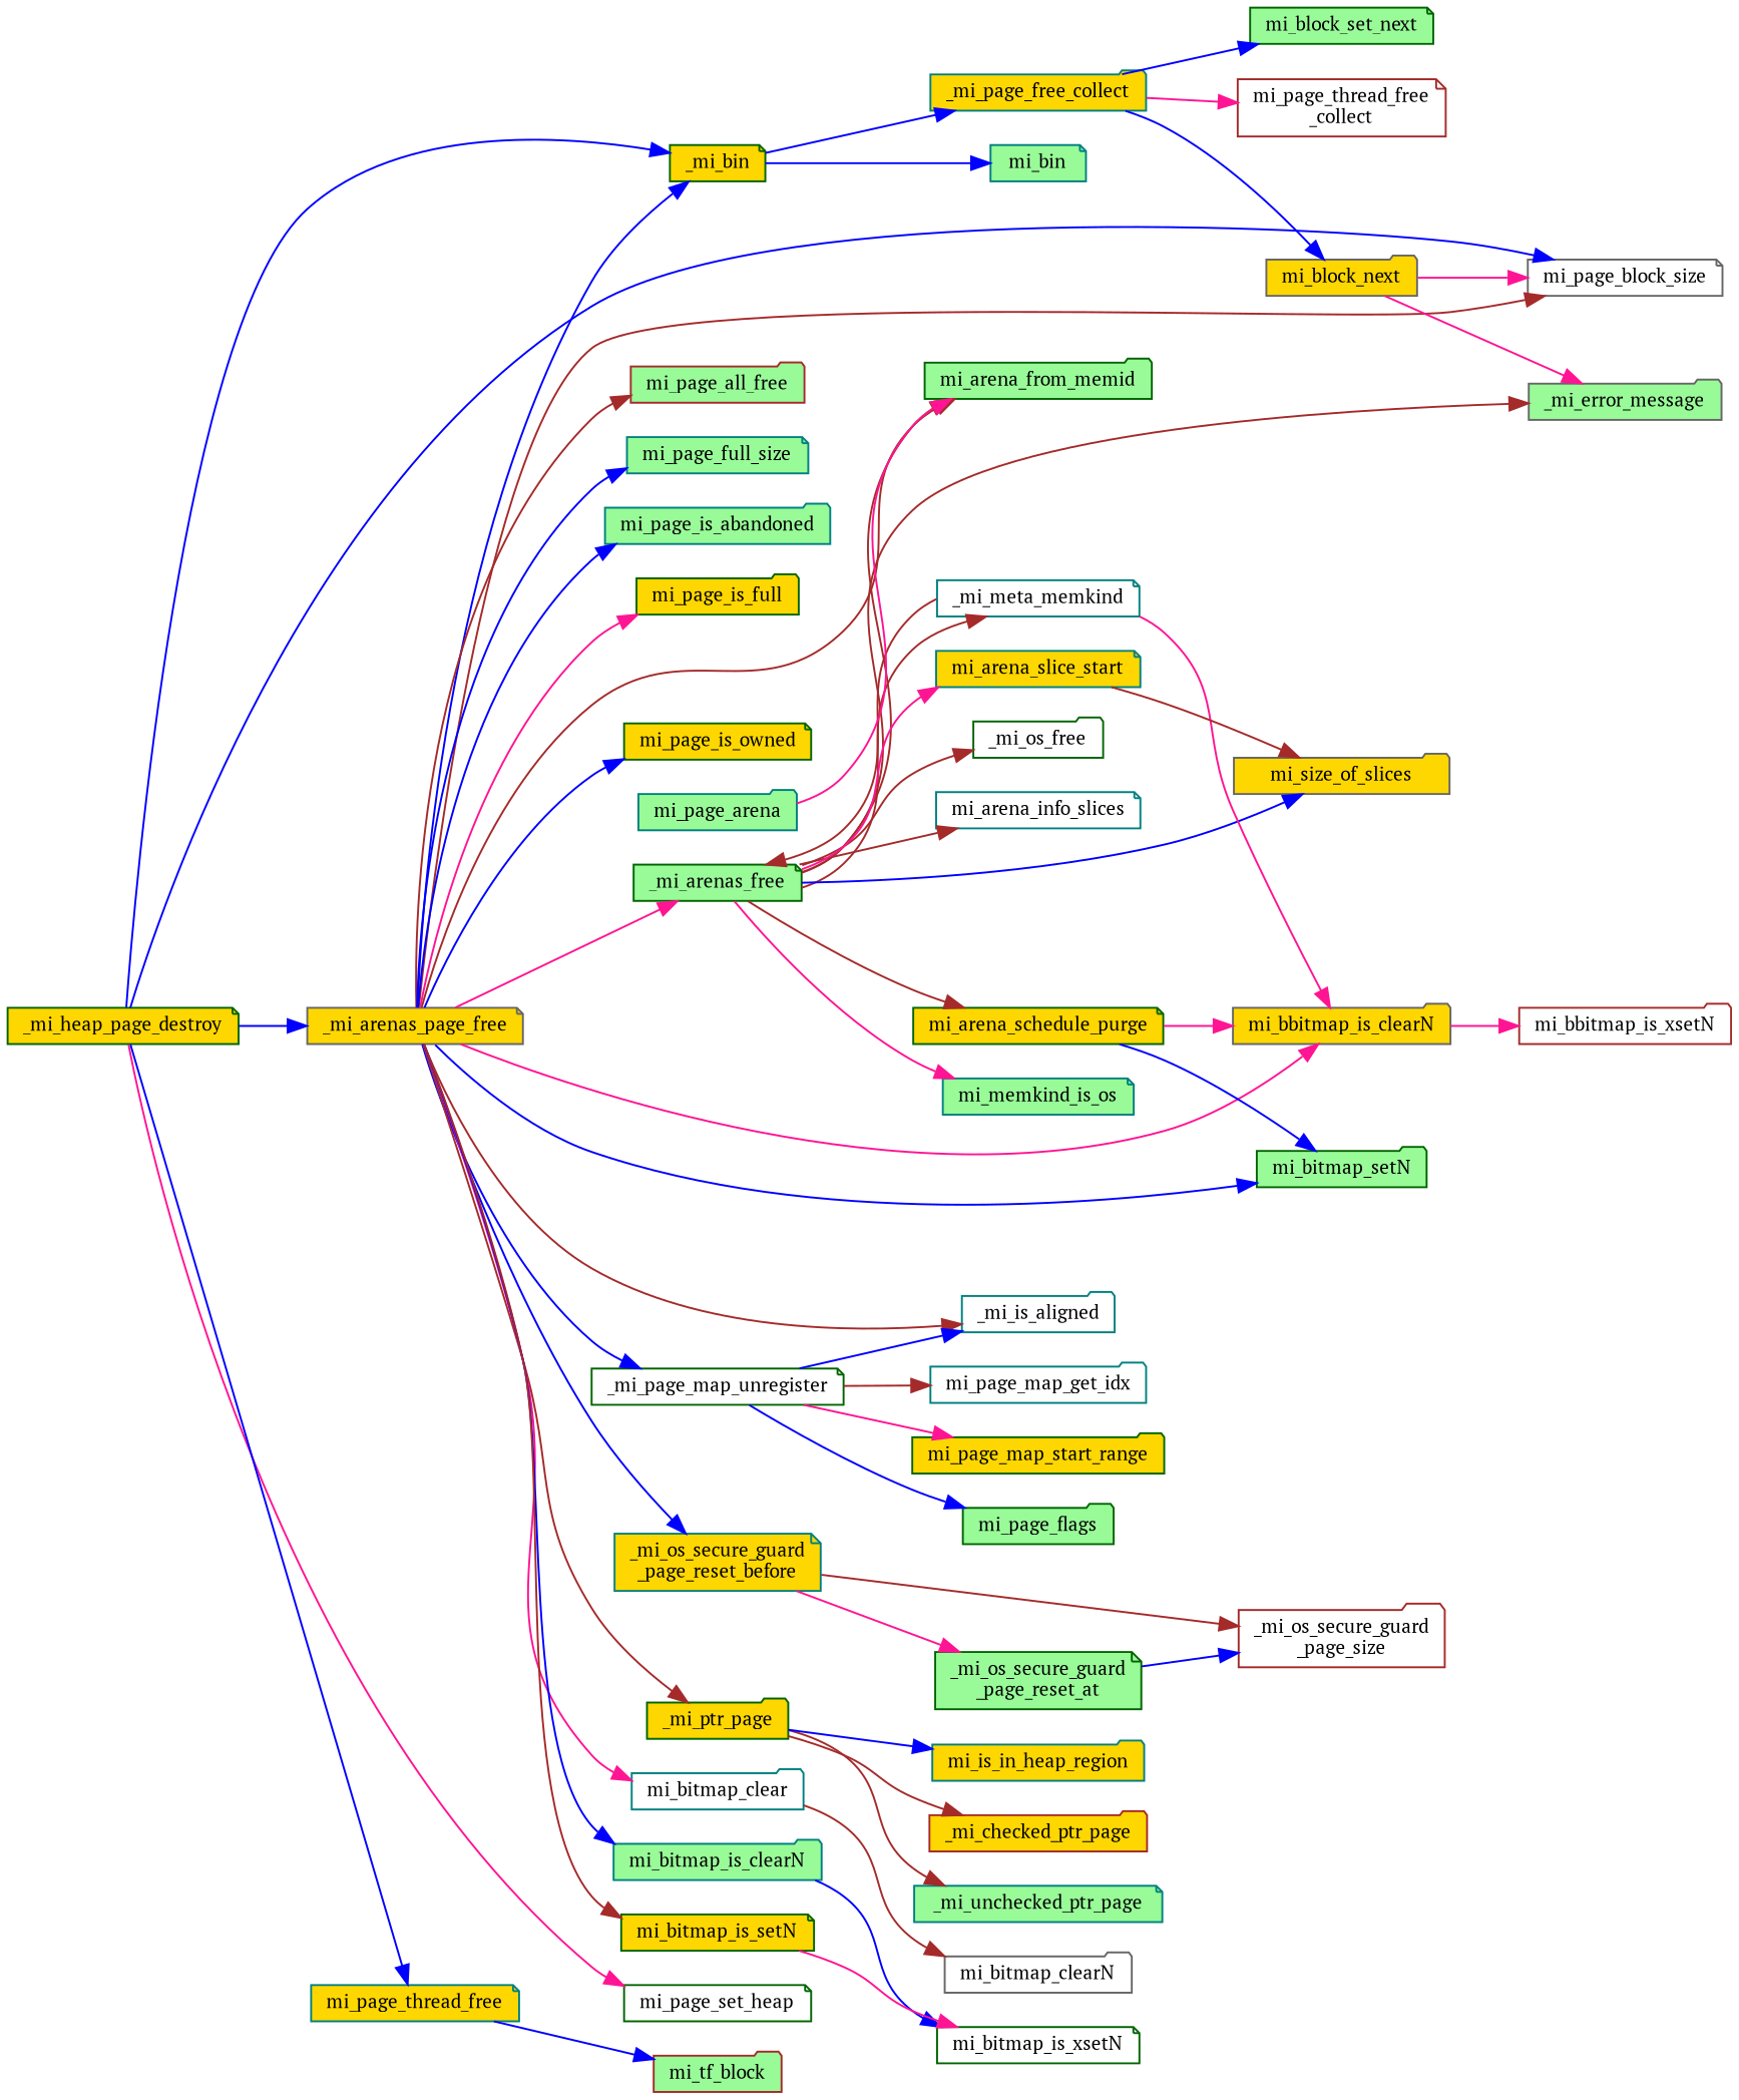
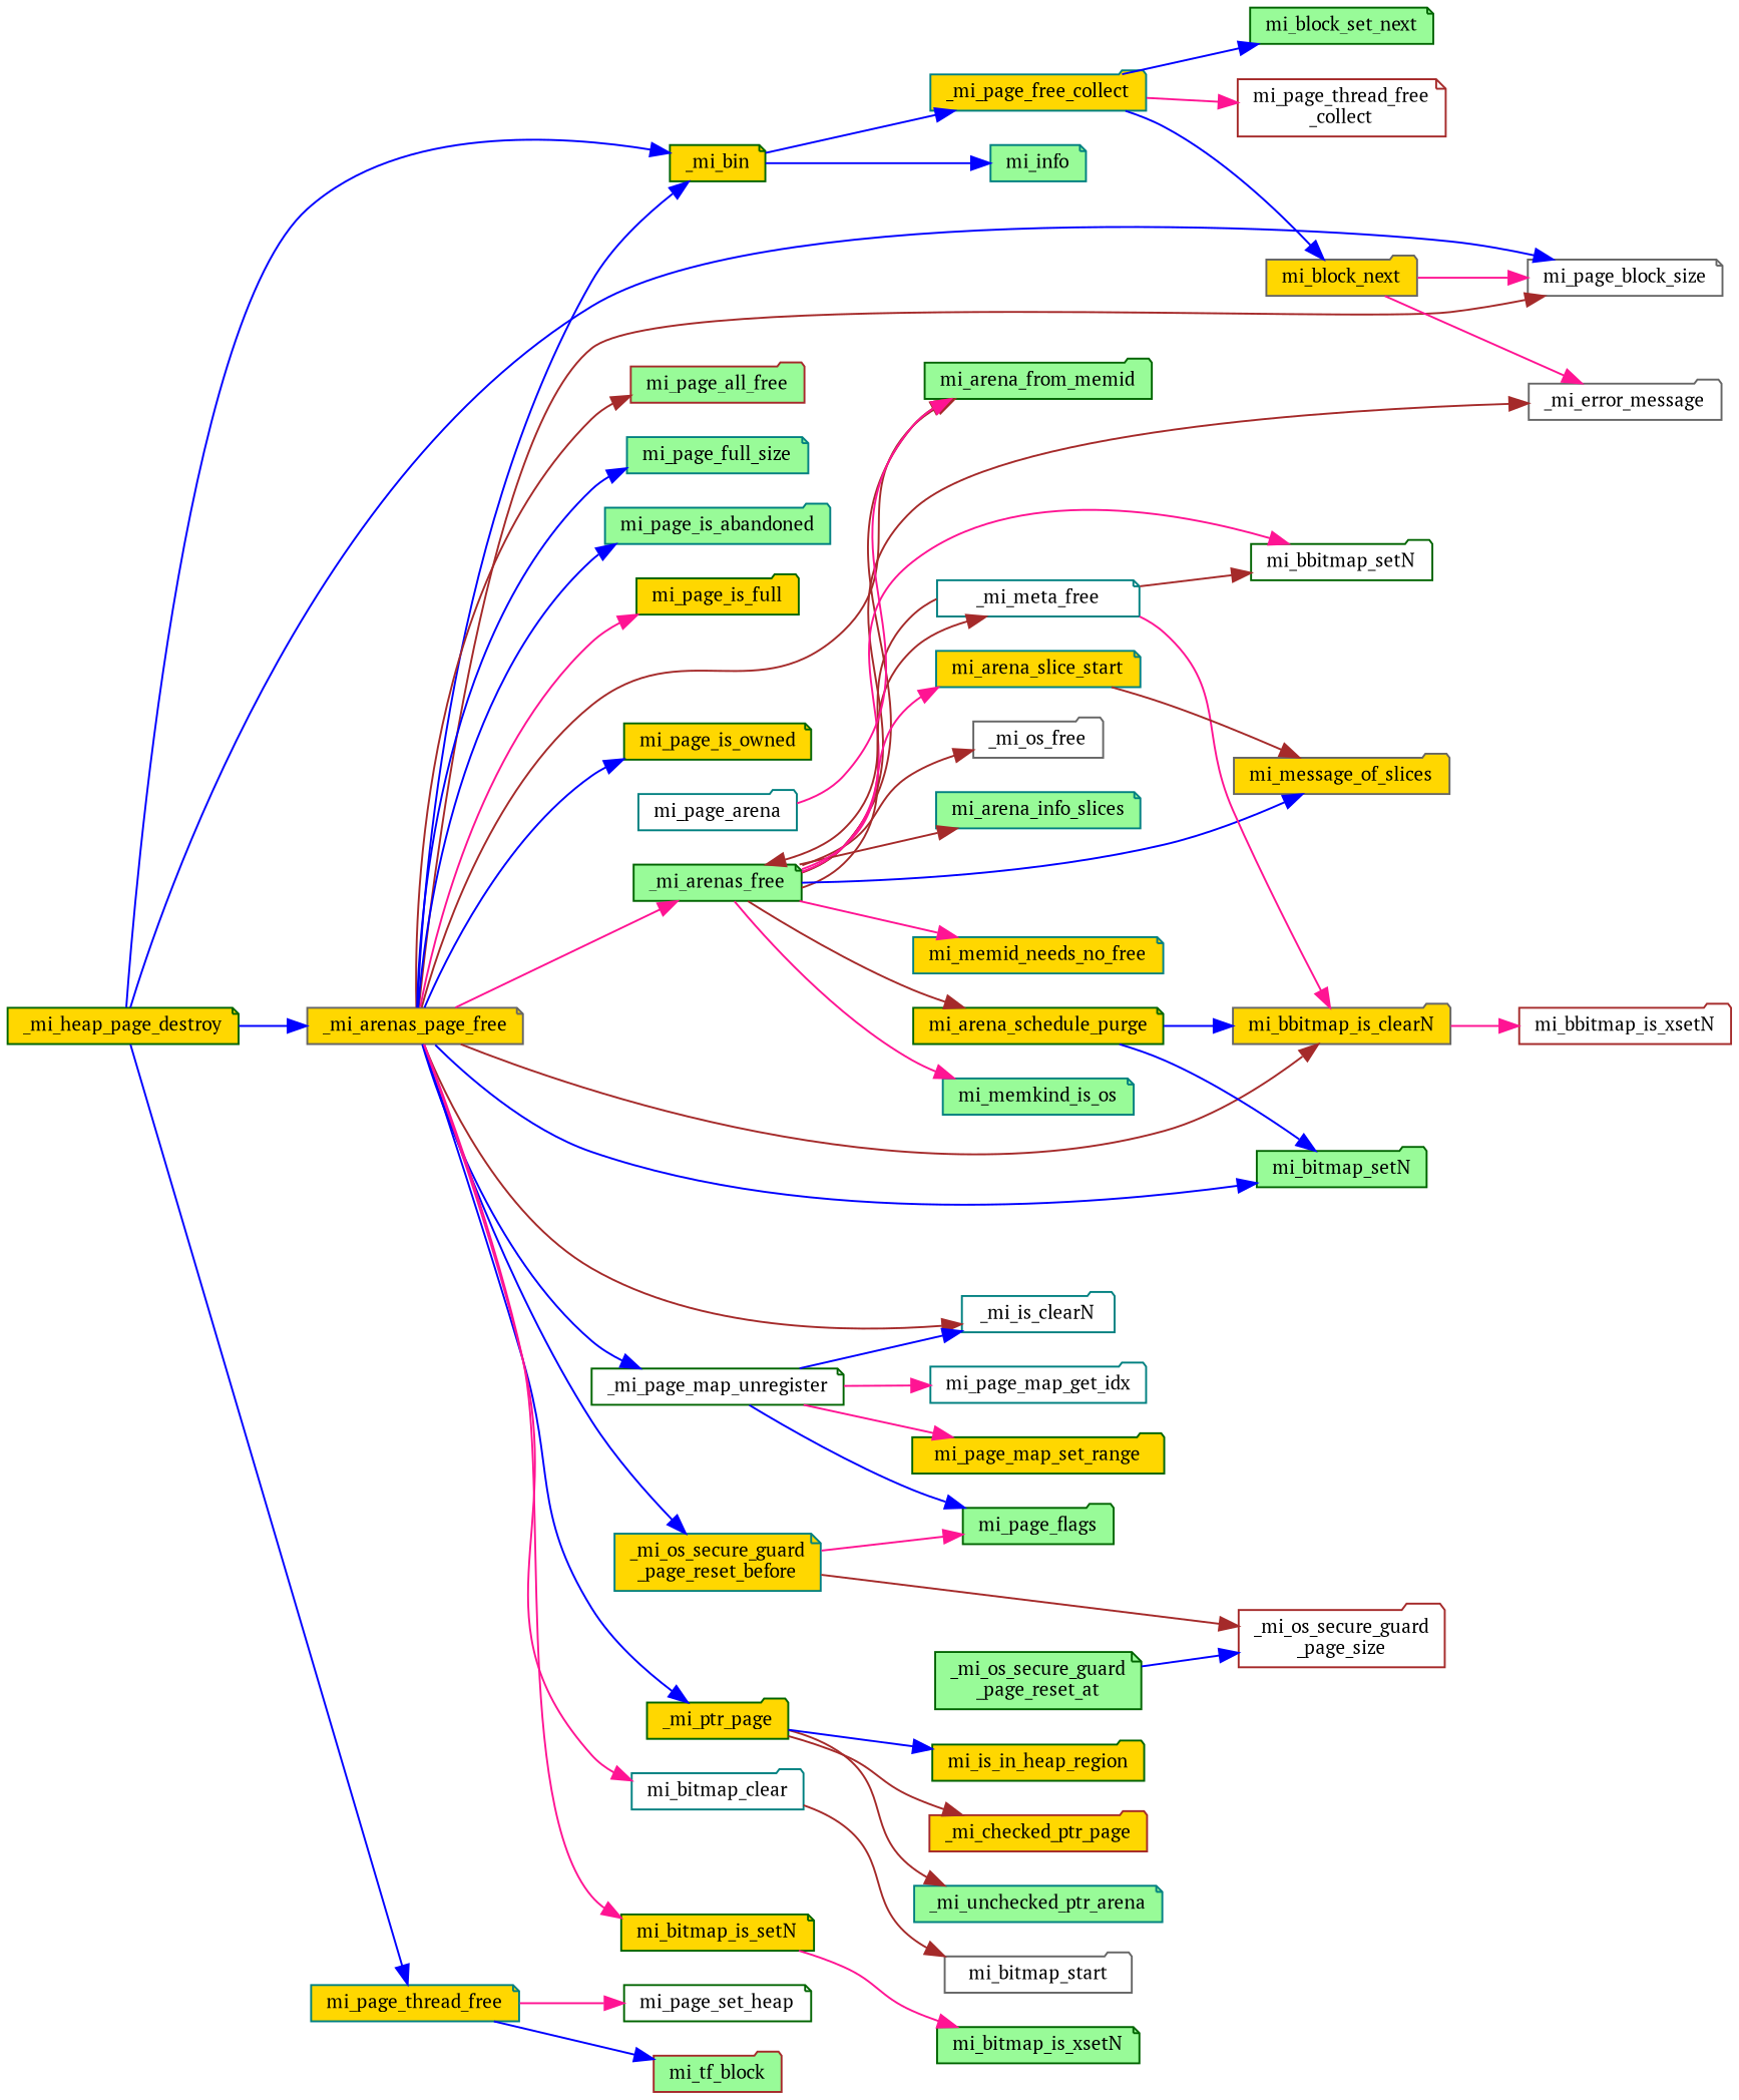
  digraph {
    fontname="PT Serif"
    rankdir=LR
    node [color=darkgreen fillcolor=gold fontname="PT Serif" fontsize=10 shape=folder style=filled]
    edge [color=blue fontname="PT Serif" fontsize=10 labelfontname=Helvetica labelfontsize=10 style=solid]
    n1 [fontcolor=black height=0.2 label=_mi_heap_page_destroy shape=note width=0.4]
    n2 [color=gray40 height=0.2 label=_mi_arenas_page_free shape=note width=0.4]
    n3 [height=0.2 label=_mi_bin shape=note width=0.4]
    n4 [color=gray40 fillcolor=white height=0.2 label=mi_page_block_size shape=note width=0.4]
    n5 [fillcolor=white height=0.2 label=mi_page_set_heap shape=note width=0.4]
    n6 [color=teal height=0.2 label=mi_page_thread_free shape=note width=0.4]
    n7 [fillcolor=palegreen height=0.2 label=_mi_arenas_free shape=note width=0.4]
    n8 [color=gray40 height=0.2 label=mi_bbitmap_is_clearN width=0.4]
    n9 [fillcolor=palegreen height=0.2 label=mi_bitmap_setN width=0.4]
-   n10 [color=teal fillcolor=white height=0.2 label=_mi_is_aligned width=0.4]
+   n10 [color=teal fillcolor=white height=0.2 label=_mi_is_clearN width=0.4]
    n11 [color=teal height=0.2 label="_mi_os_secure_guard\l_page_reset_before" shape=note width=0.4]
    n12 [fillcolor=white height=0.2 label=_mi_page_map_unregister shape=note width=0.4]
    n13 [height=0.2 label=_mi_ptr_page width=0.4]
    n14 [color=teal fillcolor=white height=0.2 label=mi_bitmap_clear width=0.4]
-   n15 [color=teal fillcolor=palegreen height=0.2 label=mi_bitmap_is_clearN width=0.4]
    n16 [height=0.2 label=mi_bitmap_is_setN shape=note width=0.4]
    n17 [color=brown fillcolor=palegreen height=0.2 label=mi_page_all_free width=0.4]
    n18 [color=teal fillcolor=palegreen height=0.2 label=mi_page_full_size shape=note width=0.4]
    n19 [color=teal fillcolor=palegreen height=0.2 label=mi_page_is_abandoned width=0.4]
    n20 [height=0.2 label=mi_page_is_full width=0.4]
    n21 [height=0.2 label=mi_page_is_owned shape=note width=0.4]
    n22 [fillcolor=palegreen height=0.2 label=mi_arena_from_memid width=0.4]
    n23 [color=teal height=0.2 label=_mi_page_free_collect width=0.4]
-   n24 [color=teal fillcolor=palegreen height=0.2 label=mi_bin shape=note width=0.4]
+   n24 [color=teal fillcolor=palegreen height=0.2 label=mi_info shape=note width=0.4]
    n25 [color=gray40 height=0.2 label=mi_block_next width=0.4]
    n26 [fillcolor=palegreen height=0.2 label=mi_block_set_next shape=note width=0.4]
    n27 [color=brown fillcolor=white height=0.2 label="mi_page_thread_free\l_collect" shape=note width=0.4]
    n28 [color=brown fillcolor=palegreen height=0.2 label=mi_tf_block width=0.4]
-   n29 [color=gray40 fillcolor=palegreen height=0.2 label=_mi_error_message width=0.4]
-   n30 [color=teal fillcolor=white height=0.2 label=_mi_meta_memkind shape=note width=0.4]
-   n32 [fillcolor=white height=0.2 label=_mi_os_free width=0.4]
-   n33 [color=teal fillcolor=white height=0.2 label=mi_arena_info_slices shape=note width=0.4]
+   n29 [color=gray40 fillcolor=white height=0.2 label=_mi_error_message width=0.4]
+   n30 [color=teal fillcolor=white height=0.2 label=_mi_meta_free shape=note width=0.4]
+   n31 [fillcolor=white height=0.2 label=mi_bbitmap_setN width=0.4]
+   n32 [color=gray40 fillcolor=white height=0.2 label=_mi_os_free width=0.4]
+   n33 [color=teal fillcolor=palegreen height=0.2 label=mi_arena_info_slices shape=note width=0.4]
    n34 [height=0.2 label=mi_arena_schedule_purge shape=note width=0.4]
    n35 [color=teal height=0.2 label=mi_arena_slice_start shape=note width=0.4]
-   n36 [color=gray40 height=0.2 label=mi_size_of_slices width=0.4]
+   n36 [color=gray40 height=0.2 label=mi_message_of_slices width=0.4]
+   n37 [color=teal height=0.2 label=mi_memid_needs_no_free shape=note width=0.4]
    n38 [color=teal fillcolor=palegreen height=0.2 label=mi_memkind_is_os shape=note width=0.4]
    n39 [color=brown fillcolor=white height=0.2 label=mi_bbitmap_is_xsetN width=0.4]
    n40 [fillcolor=palegreen height=0.2 label="_mi_os_secure_guard\l_page_reset_at" shape=note width=0.4]
    n41 [color=brown fillcolor=white height=0.2 label="_mi_os_secure_guard\l_page_size" width=0.4]
    n42 [color=teal fillcolor=white height=0.2 label=mi_page_map_get_idx width=0.4]
-   n43 [height=0.2 label=mi_page_map_start_range width=0.4]
+   n43 [height=0.2 label=mi_page_map_set_range width=0.4]
    n44 [fillcolor=palegreen height=0.2 label=mi_page_flags width=0.4]
    n45 [color=brown height=0.2 label=_mi_checked_ptr_page width=0.4]
-   n46 [color=teal fillcolor=palegreen height=0.2 label=_mi_unchecked_ptr_page shape=note width=0.4]
-   n47 [color=teal height=0.2 label=mi_is_in_heap_region width=0.4]
-   n48 [color=gray40 fillcolor=white height=0.2 label=mi_bitmap_clearN width=0.4]
-   n49 [fillcolor=white height=0.2 label=mi_bitmap_is_xsetN shape=note width=0.4]
-   n50 [color=teal fillcolor=palegreen height=0.2 label=mi_page_arena width=0.4]
+   n46 [color=teal fillcolor=palegreen height=0.2 label=_mi_unchecked_ptr_arena shape=note width=0.4]
+   n47 [height=0.2 label=mi_is_in_heap_region width=0.4]
+   n48 [color=gray40 fillcolor=white height=0.2 label=mi_bitmap_start width=0.4]
+   n49 [fillcolor=palegreen height=0.2 label=mi_bitmap_is_xsetN shape=note width=0.4]
+   n50 [color=teal fillcolor=white height=0.2 label=mi_page_arena width=0.4]
    n1 -> n2
    n1 -> n3
    n1 -> n4
-   n1 -> n5 [color=deeppink]
+   n6 -> n5 [color=deeppink]
    n1 -> n6
    n2 -> n3
    n2 -> n4 [color=brown]
    n2 -> n7 [color=deeppink]
-   n2 -> n8 [color=deeppink]
+   n2 -> n8 [color=brown]
    n2 -> n9
    n2 -> n10 [color=brown]
    n2 -> n11
    n2 -> n12
-   n2 -> n13 [color=brown]
+   n2 -> n13
    n2 -> n14 [color=deeppink]
-   n2 -> n15
-   n2 -> n16 [color=brown]
+   n2 -> n16 [color=deeppink]
    n2 -> n17 [color=brown]
    n2 -> n18
    n2 -> n19
    n2 -> n20 [color=deeppink]
    n2 -> n21
    n2 -> n22 [color=brown]
    n3 -> n23
    n3 -> n24
    n6 -> n28
    n7 -> n22 [color=brown]
    n7 -> n29 [color=brown]
    n7 -> n30 [color=brown]
+   n7 -> n31 [color=deeppink]
    n7 -> n32 [color=brown]
    n7 -> n33 [color=brown]
    n7 -> n34 [color=brown]
    n7 -> n35 [color=deeppink]
    n7 -> n36
+   n7 -> n37 [color=deeppink]
    n7 -> n38 [color=deeppink]
    n8 -> n39 [color=deeppink]
-   n11 -> n40 [color=deeppink]
+   n11 -> n44 [color=deeppink]
    n11 -> n41 [color=brown]
    n12 -> n10
-   n12 -> n42 [color=brown]
+   n12 -> n42 [color=deeppink]
    n12 -> n43 [color=deeppink]
    n12 -> n44
    n13 -> n45 [color=brown]
    n13 -> n46 [color=brown]
    n13 -> n47
    n14 -> n48 [color=brown]
-   n15 -> n49
    n16 -> n49 [color=deeppink]
    n23 -> n25
    n23 -> n26
    n23 -> n27 [color=deeppink]
    n25 -> n4 [color=deeppink]
    n25 -> n29 [color=deeppink]
    n30 -> n7 [color=brown]
    n30 -> n8 [color=deeppink]
-   n34 -> n8 [color=deeppink]
+   n30 -> n31 [color=brown]
+   n34 -> n8
    n34 -> n9
    n35 -> n36 [color=brown]
    n40 -> n41
    n50 -> n22 [color=deeppink]
  }
